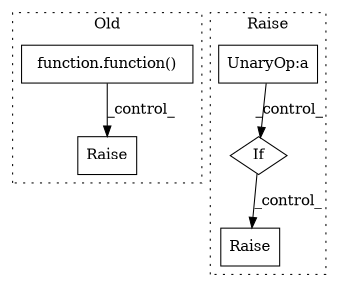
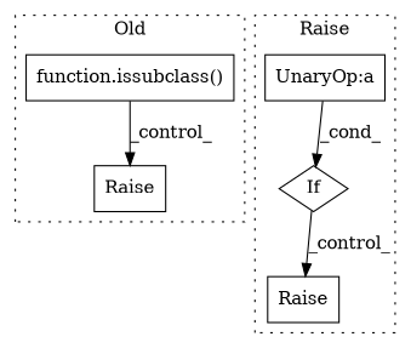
  digraph {
    node [a=91 l=6 shape=box]
-   n1 [a=75 l="24,10" label="function.function()" s="6509,6569"]
+   n1 [a=75 l="24,10" label="function.issubclass()" s="6509,6569"]
    n2 [label=Raise s=7284]
    n3 [label=Raise s=6366]
    n4 [a=96 l=3 label=If s=6306 shape=diamond]
    n5 [a=61 l=3 label="UnaryOp:a" s=6322]
    subgraph cluster_1 {
      label=Old
      style=dotted
      n1
      n2
    }
    subgraph cluster_2 {
      label=Raise
      style=dotted
      n3
      n4
      n5
    }
    n1 -> n2 [label=_control_]
    n4 -> n3 [label=_control_]
-   n5 -> n4 [label=_control_]
+   n5 -> n4 [label=_cond_]
  }
